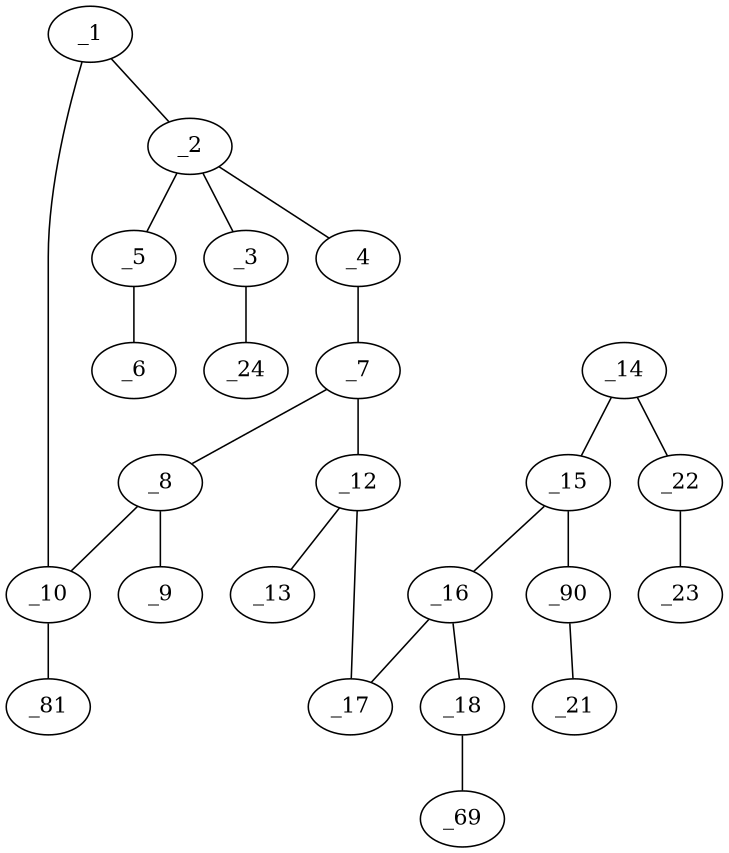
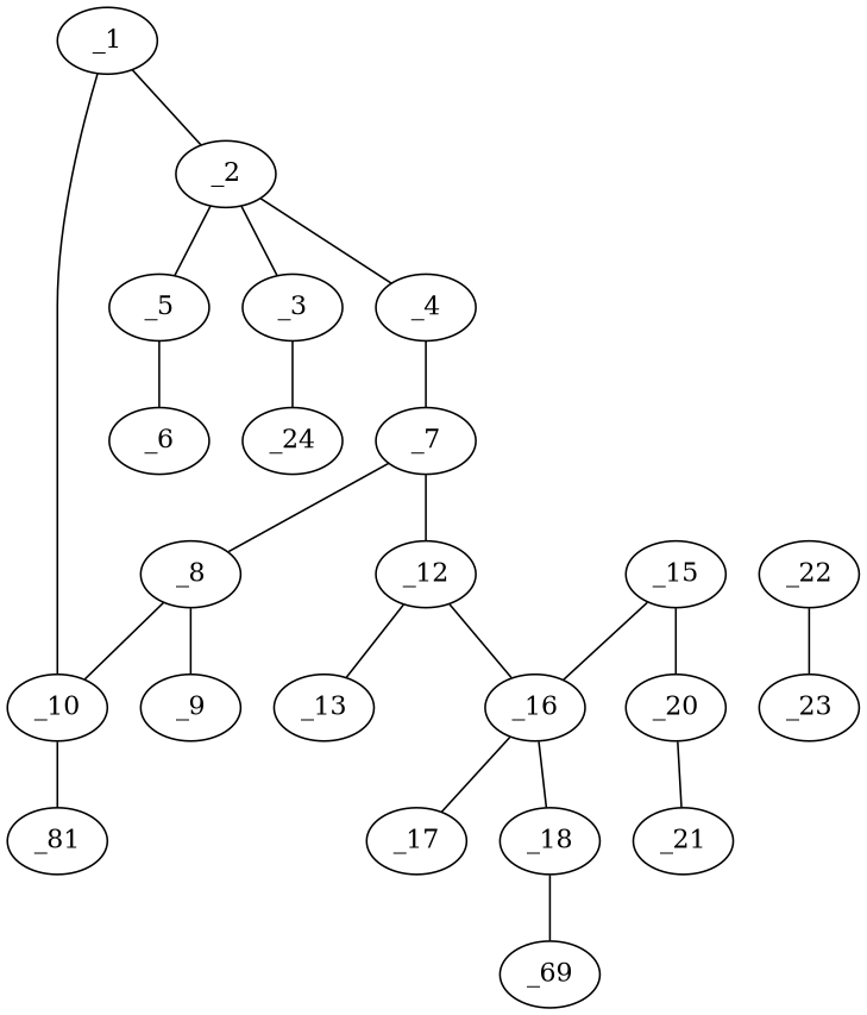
  graph {
    node [charge=0 chem=1 symbol="C  " x=4.5981 y=-2.75]
    edge [valence=1]
    _1 [chem=4 symbol="N  "]
    _2 [x=3.732 y=-2.25]
    _10 [x=5.4641 y=-2.25]
    _3 [chem=2 symbol="O  " x=2.866]
    _4 [x=3.732 y=-1.25]
    _5 [x=2.866 y=-0.75]
    n7 [label=_81 x=6.3301]
    _24 [x=2.866 y=-3.75]
    _7 [y=-0.75]
    _6 [chem=4 symbol="N  " x=2 y=-0.25]
    _8 [x=5.4641 y=-1.25]
    _12 [y=0.25]
    _9 [x=6.3301 y=-0.75]
    _13 [x=5.4641 y=0.75]
    _17 [x=3.7321 y=0.75]
-   _14 [x=5.4641 y=1.75]
    _15 [y=2.25]
    _22 [chem=2 symbol="O  " x=6.3301 y=2.25]
    _16 [x=3.7321 y=1.75]
-   _20 [chem=2 symbol="O  " y=3.25 label=_90]
+   _20 [chem=2 symbol="O  " y=3.25]
    _23 [x=7.1962 y=1.75]
    _18 [chem=2 symbol="O  " x=2.866 y=2.25]
    _21 [x=5.4641 y=3.75]
    n24 [label=_69 x=2.866 y=3.25]
    _1 -- _2
    _1 -- _10 [valence=2]
    _2 -- _3
    _2 -- _4 [valence=2]
    _2 -- _5
    _10 -- n7
    _3 -- _24
    _4 -- _7
    _5 -- _6 [valence=3]
    _7 -- _8 [valence=2]
    _7 -- _12
    _8 -- _10
    _8 -- _9
    _12 -- _13
-   _12 -- _17 [valence=2]
-   _14 -- _15
-   _14 -- _22
+   _12 -- _16 [valence=2]
    _15 -- _16 [valence=2]
    _15 -- _20
    _22 -- _23
    _16 -- _17
    _16 -- _18
    _20 -- _21
    _18 -- n24
  }
